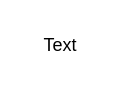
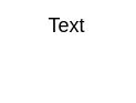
  <mxCell id="0" />
  <mxCell id="1" parent="0" />
- <mxCell id="2" value="Text" style="text;html=1;strokeColor=none;fillColor=none;align=center;verticalAlign=middle;whiteSpace=wrap;rounded=0;" vertex="1" parent="1"><mxGeometry x="20" y="20" width="40" height="20" as="geometry" /></mxCell>
+ <mxCell id="2" value="Text" style="text;html=1;strokeColor=none;fillColor=none;align=center;verticalAlign=middle;whiteSpace=wrap;rounded=0;" vertex="1" parent="1"><mxGeometry x="20" y="5" width="40" height="20" as="geometry" /></mxCell>
